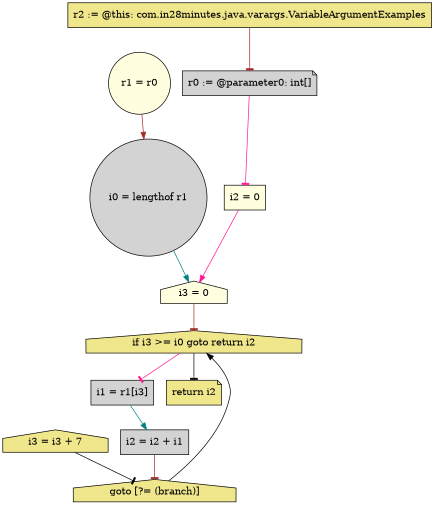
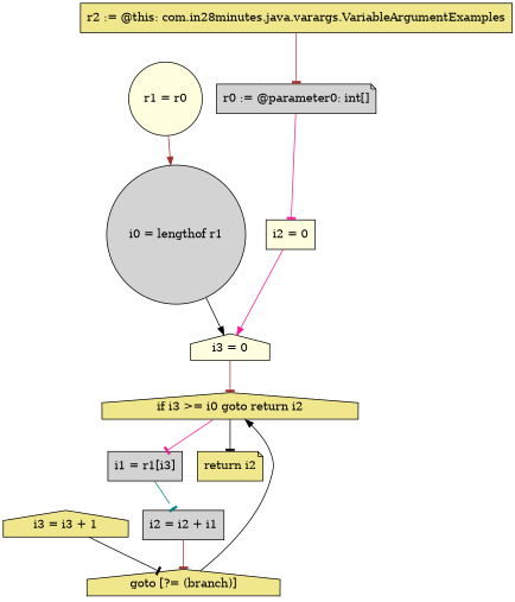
  digraph {
    node [fillcolor=khaki shape=box style=filled]
    edge [arrowhead=tee color=brown]
    "r0 := @parameter0: int[]" [fillcolor=lightgrey shape=note]
    "r2 := @this: com.in28minutes.java.varargs.VariableArgumentExamples"
    "i2 = 0" [fillcolor=lightyellow]
    "i3 = 0" [fillcolor=lightyellow shape=house]
    "r1 = r0" [fillcolor=lightyellow shape=circle]
    "i0 = lengthof r1" [fillcolor=lightgrey shape=circle]
    "if i3 >= i0 goto return i2" [shape=house]
    "i1 = r1[i3]" [fillcolor=lightgrey]
    "return i2" [shape=note]
    "i2 = i2 + i1" [fillcolor=lightgrey]
    "goto [?= (branch)]" [shape=house]
-   "i3 = i3 + 1" [shape=house label="i3 = i3 + 7"]
+   "i3 = i3 + 1" [shape=house]
    "r0 := @parameter0: int[]" -> "i2 = 0" [color=deeppink]
    "r2 := @this: com.in28minutes.java.varargs.VariableArgumentExamples" -> "r0 := @parameter0: int[]"
    "i2 = 0" -> "i3 = 0" [arrowhead=normal color=deeppink]
    "i3 = 0" -> "if i3 >= i0 goto return i2"
    "r1 = r0" -> "i0 = lengthof r1" [arrowhead=normal]
-   "i0 = lengthof r1" -> "i3 = 0" [arrowhead=normal color=teal]
+   "i0 = lengthof r1" -> "i3 = 0" [arrowhead=normal color=black]
    "if i3 >= i0 goto return i2" -> "i1 = r1[i3]" [color=deeppink]
    "if i3 >= i0 goto return i2" -> "return i2" [color=black]
-   "i1 = r1[i3]" -> "i2 = i2 + i1" [arrowhead=normal color=teal]
+   "i1 = r1[i3]" -> "i2 = i2 + i1" [color=teal]
    "i2 = i2 + i1" -> "goto [?= (branch)]"
    "goto [?= (branch)]" -> "if i3 >= i0 goto return i2" [arrowhead=normal color=black]
    "i3 = i3 + 1" -> "goto [?= (branch)]" [color=black]
  }
